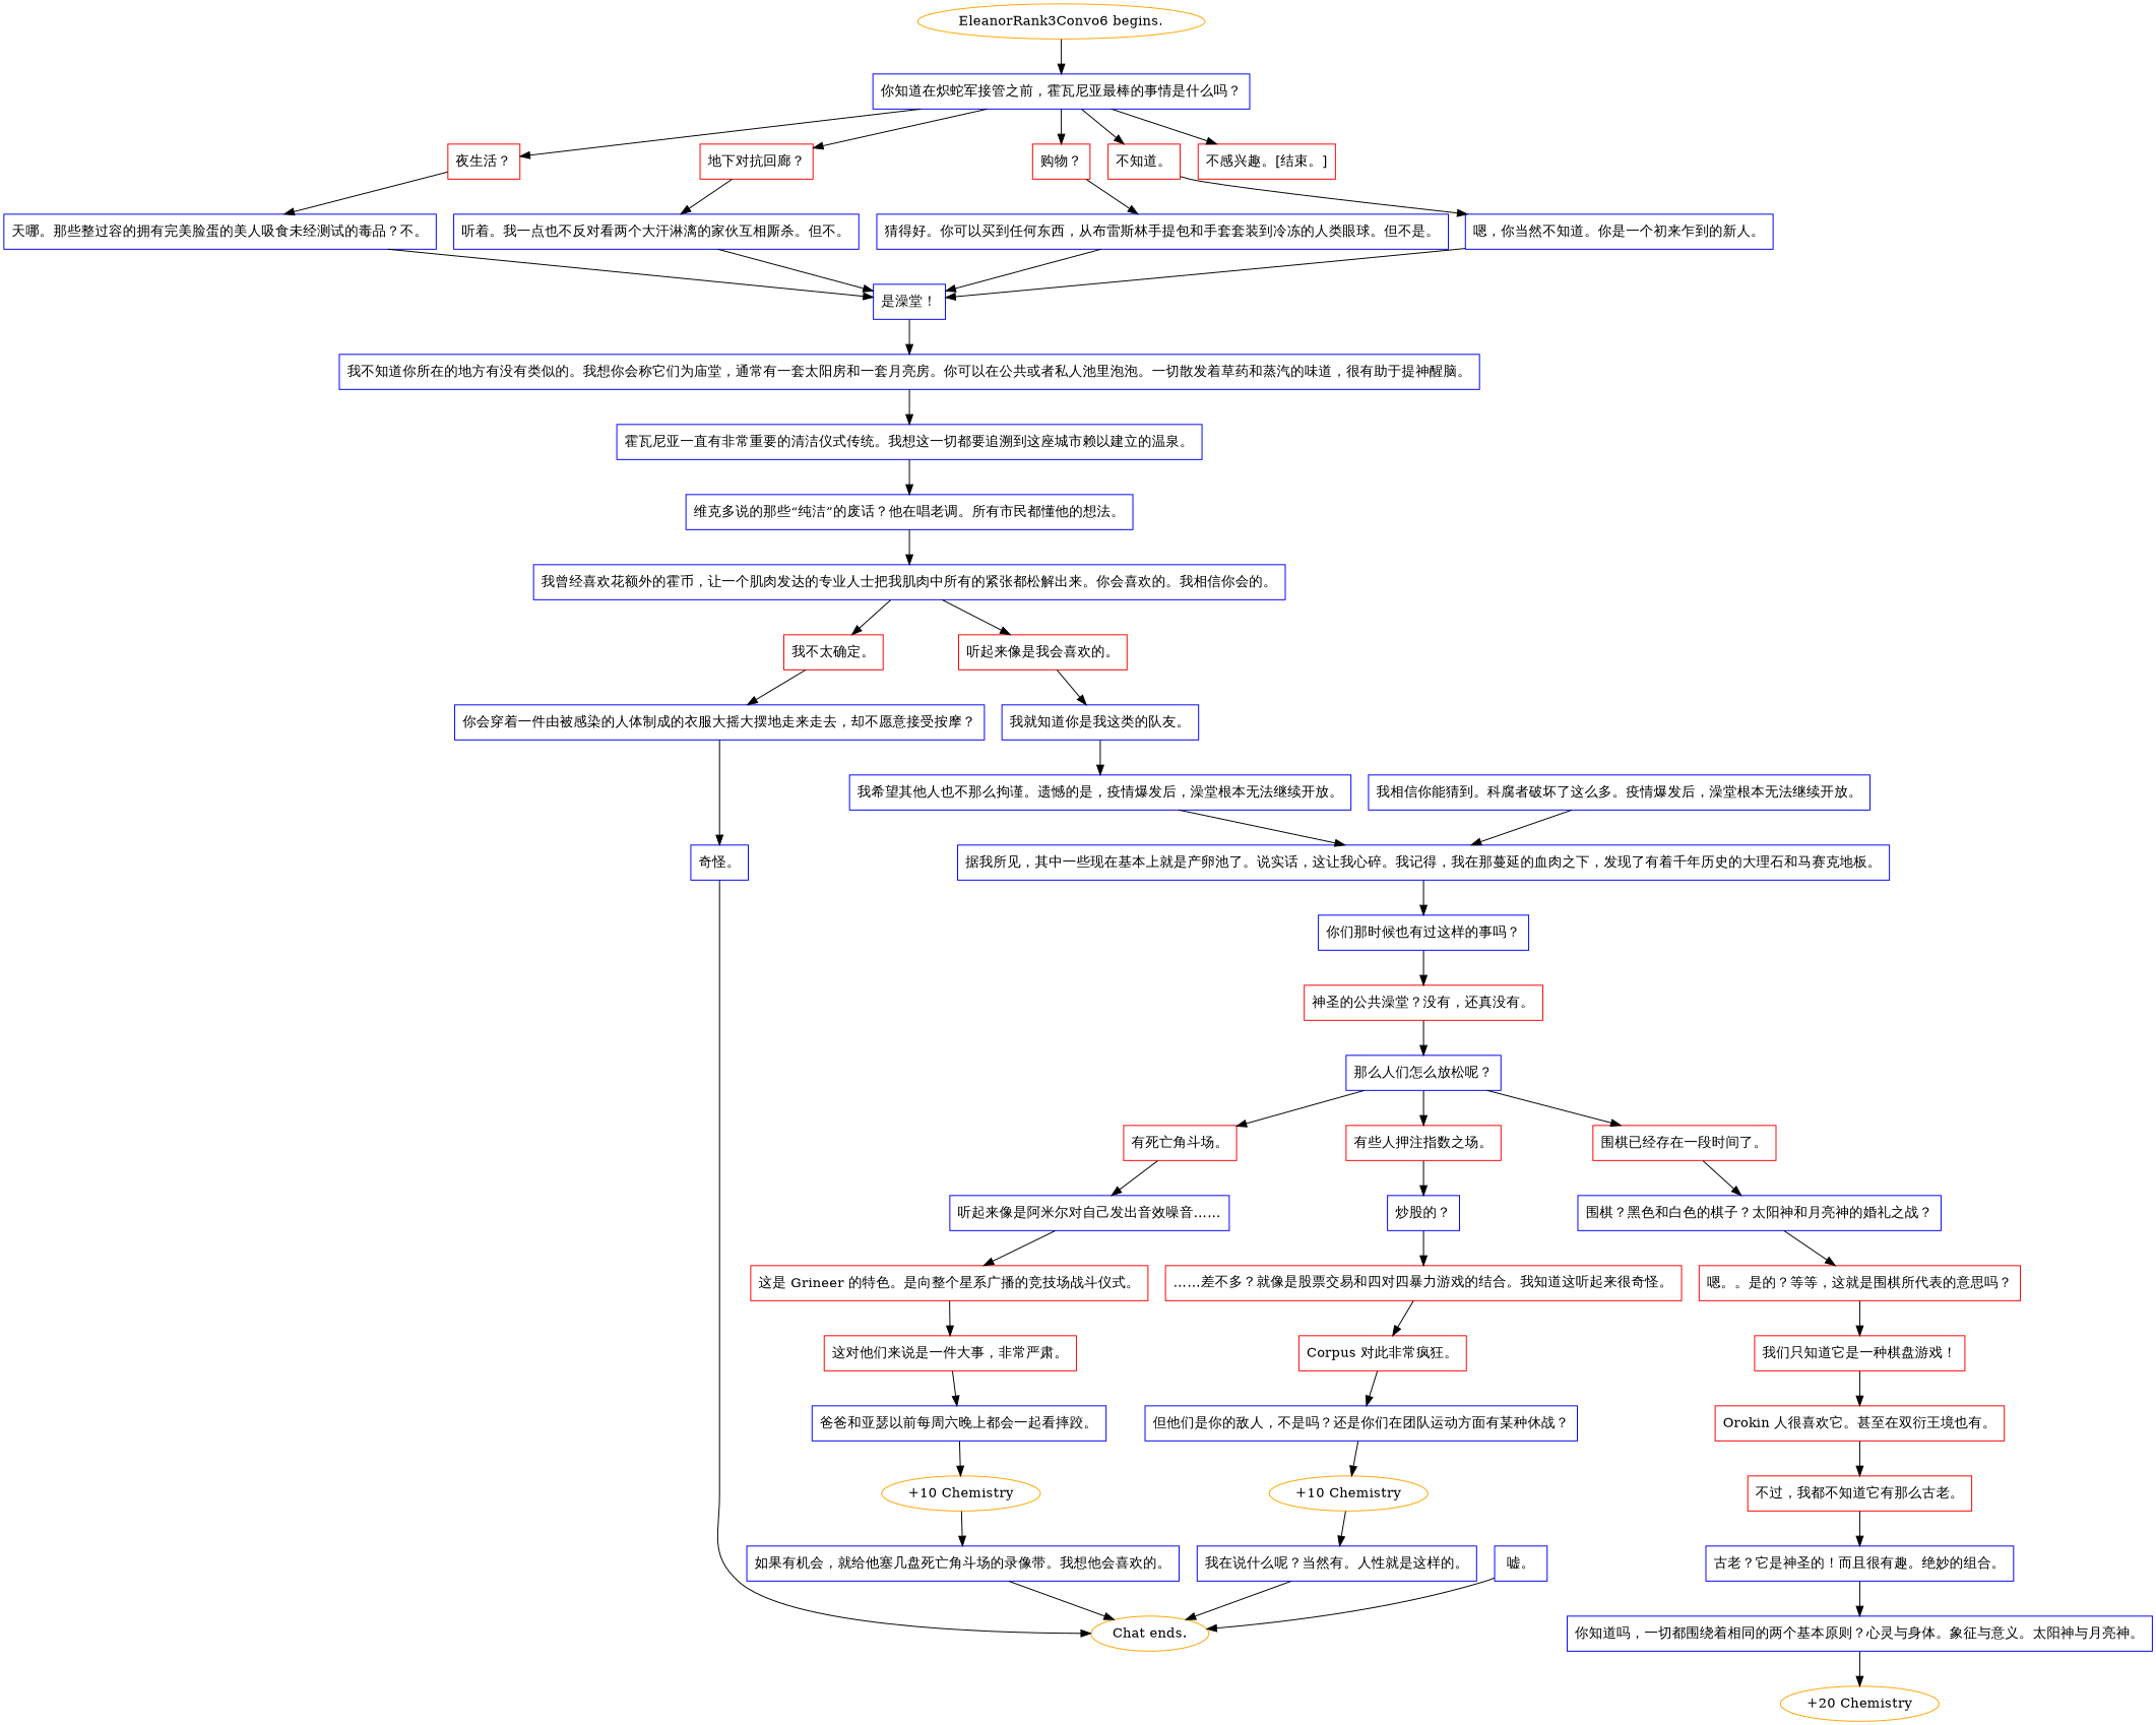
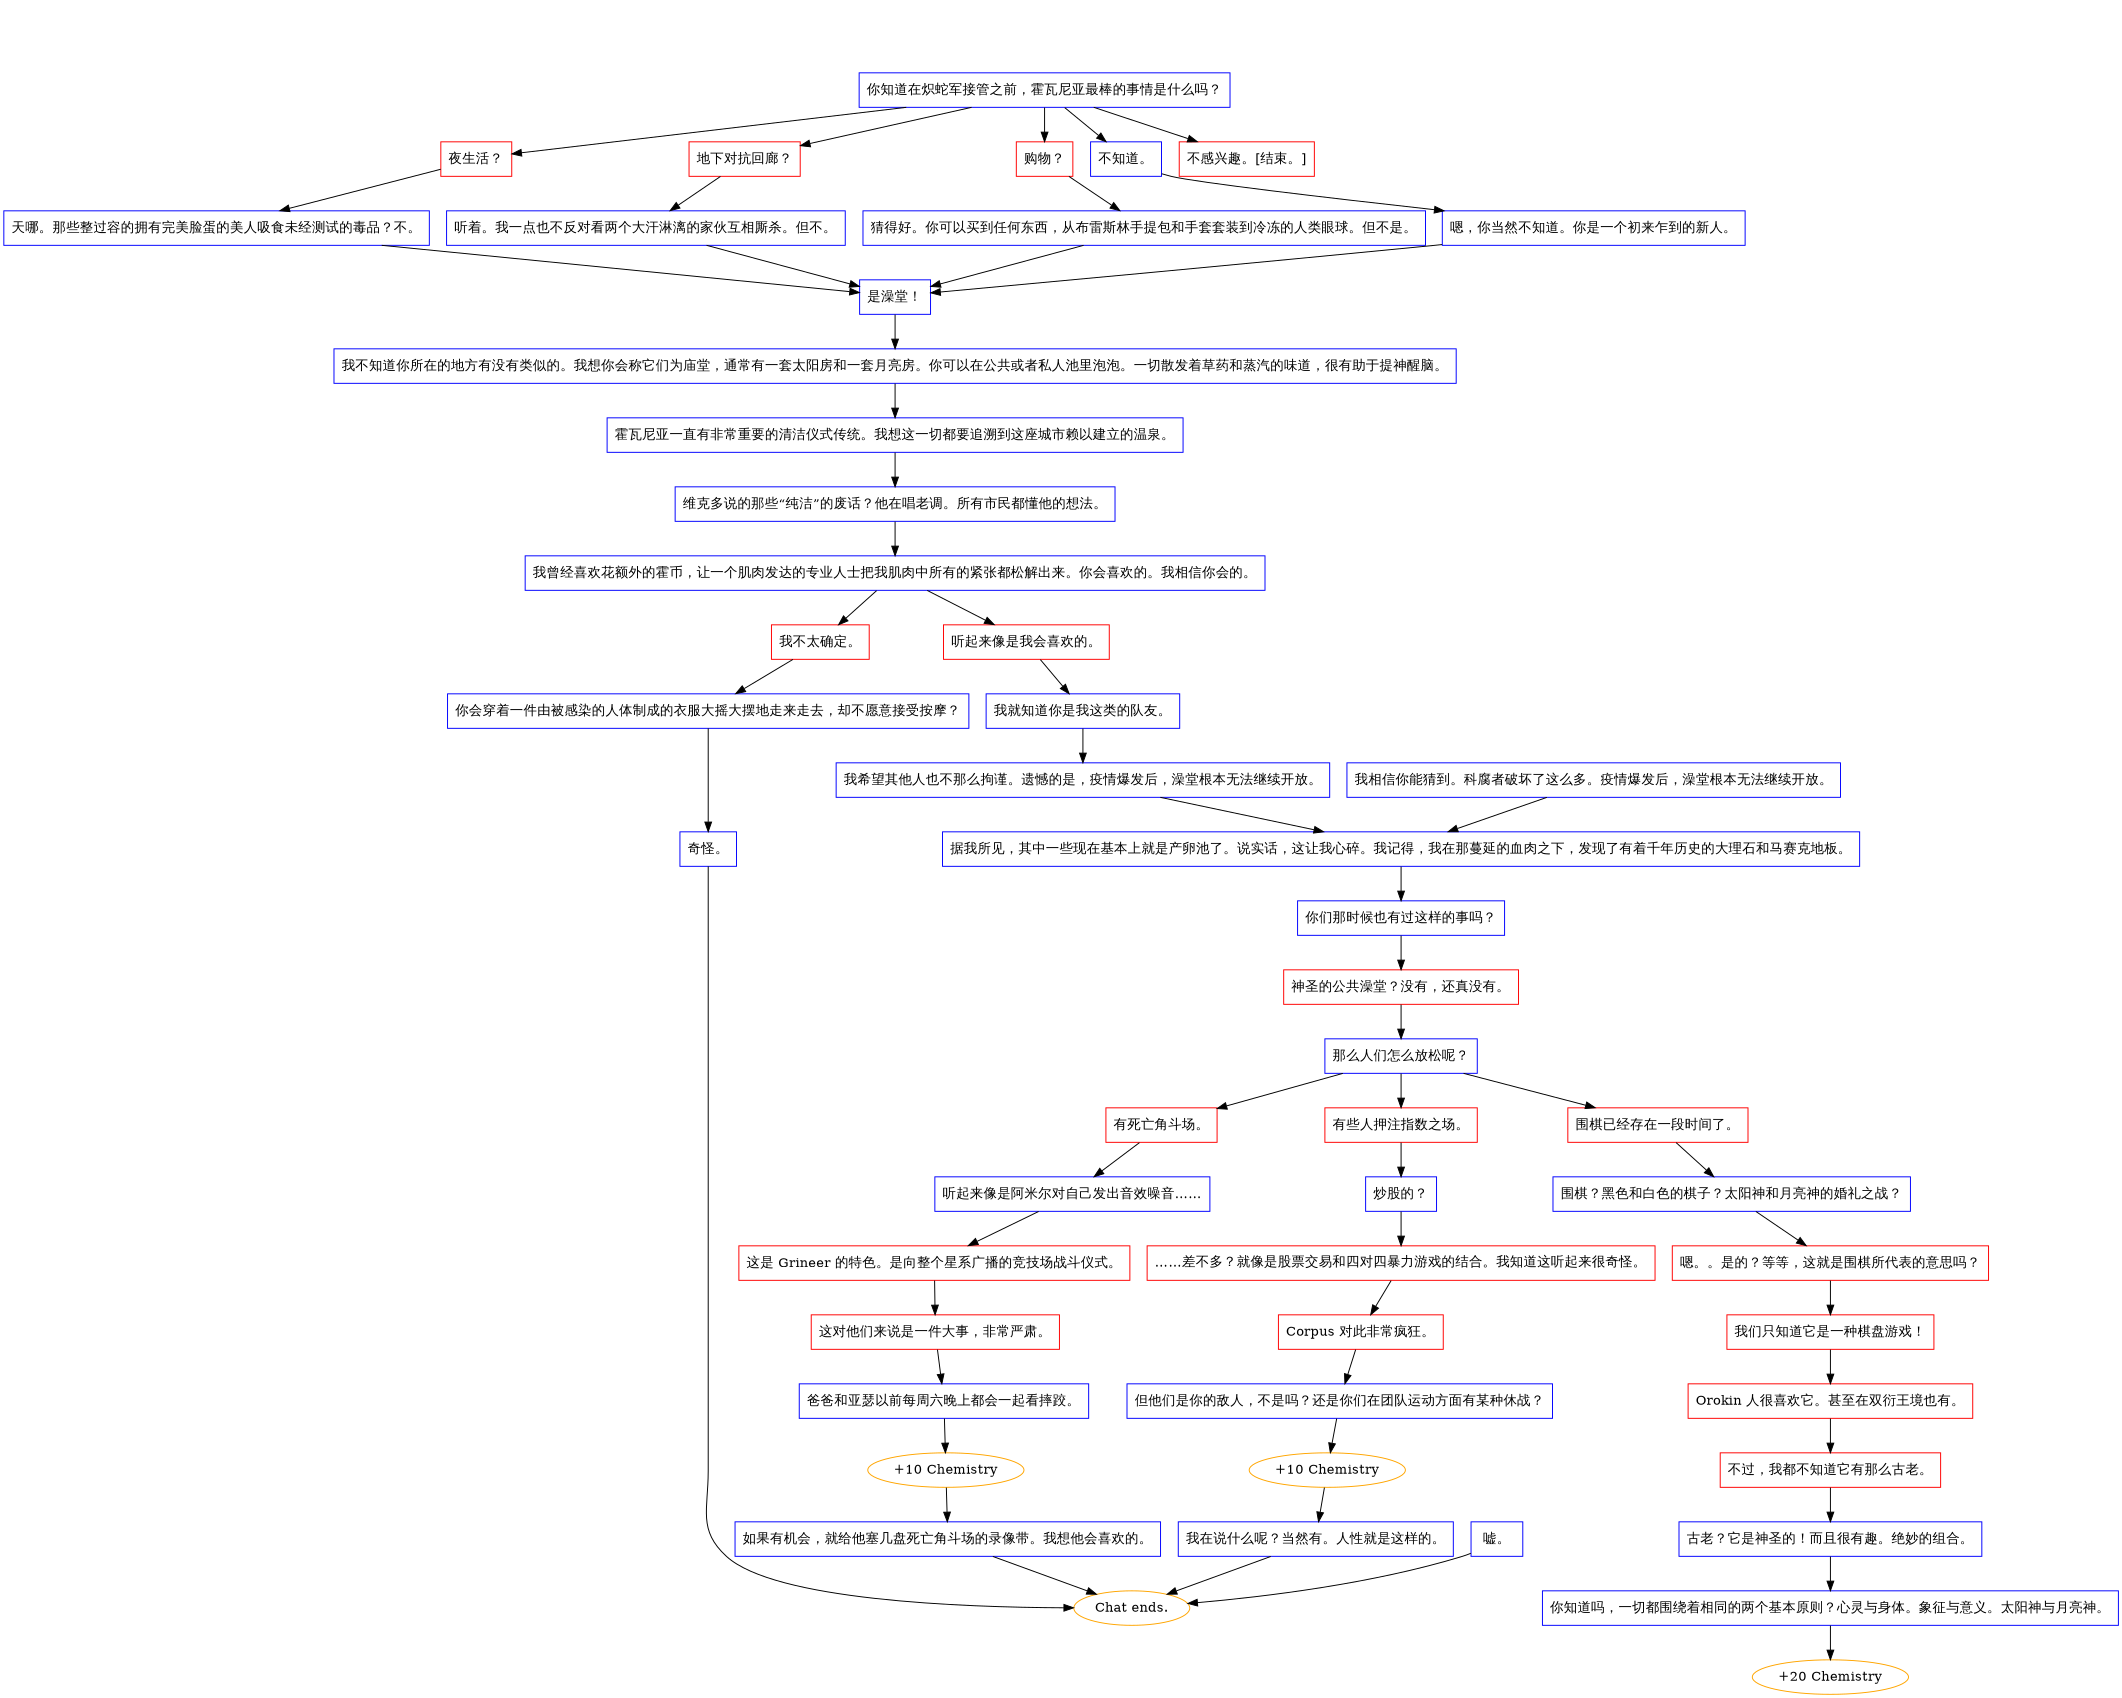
  digraph {
    node [color=blue shape=box]
-   "EleanorRank3Convo6 begins." [color=orange shape=""]
    n2 [label="你知道在炽蛇军接管之前，霍瓦尼亚最棒的事情是什么吗？"]
    n3 [color=red label="夜生活？"]
    n4 [color=red label="地下对抗回廊？"]
    n5 [color=red label="购物？"]
-   n6 [color=red label="不知道。"]
+   n6 [label="不知道。"]
    n7 [color=red label="不感兴趣。[结束。]"]
    n8 [label="天哪。那些整过容的拥有完美脸蛋的美人吸食未经测试的毒品？不。"]
    n9 [label="听着。我一点也不反对看两个大汗淋漓的家伙互相厮杀。但不。"]
    n10 [label="猜得好。你可以买到任何东西，从布雷斯林手提包和手套套装到冷冻的人类眼球。但不是。"]
    n11 [label="嗯，你当然不知道。你是一个初来乍到的新人。"]
    n12 [label="是澡堂！"]
    n13 [label="嘘。"]
    "Chat ends." [color=orange shape=""]
    n15 [label="我不知道你所在的地方有没有类似的。我想你会称它们为庙堂，通常有一套太阳房和一套月亮房。你可以在公共或者私人池里泡泡。一切散发着草药和蒸汽的味道，很有助于提神醒脑。"]
    n16 [label="霍瓦尼亚一直有非常重要的清洁仪式传统。我想这一切都要追溯到这座城市赖以建立的温泉。"]
    n17 [label="维克多说的那些“纯洁”的废话？他在唱老调。所有市民都懂他的想法。"]
    n18 [label="我曾经喜欢花额外的霍币，让一个肌肉发达的专业人士把我肌肉中所有的紧张都松解出来。你会喜欢的。我相信你会的。"]
    n19 [color=red label="我不太确定。"]
    n20 [color=red label="听起来像是我会喜欢的。"]
    n21 [label="你会穿着一件由被感染的人体制成的衣服大摇大摆地走来走去，却不愿意接受按摩？"]
    n22 [label="我就知道你是我这类的队友。"]
    n23 [label="奇怪。"]
    n24 [label="我希望其他人也不那么拘谨。遗憾的是，疫情爆发后，澡堂根本无法继续开放。"]
    n25 [label="我相信你能猜到。科腐者破坏了这么多。疫情爆发后，澡堂根本无法继续开放。"]
    n26 [label="据我所见，其中一些现在基本上就是产卵池了。说实话，这让我心碎。我记得，我在那蔓延的血肉之下，发现了有着千年历史的大理石和马赛克地板。"]
    n27 [label="你们那时候也有过这样的事吗？"]
    n28 [color=red label="神圣的公共澡堂？没有，还真没有。"]
    n29 [label="那么人们怎么放松呢？"]
    n30 [color=red label="有死亡角斗场。"]
    n31 [color=red label="有些人押注指数之场。"]
    n32 [color=red label="围棋已经存在一段时间了。"]
    n33 [label="听起来像是阿米尔对自己发出音效噪音……"]
    n34 [label="炒股的？"]
    n35 [label="围棋？黑色和白色的棋子？太阳神和月亮神的婚礼之战？"]
    n36 [color=red label="这是 Grineer 的特色。是向整个星系广播的竞技场战斗仪式。"]
    n37 [color=red label="……差不多？就像是股票交易和四对四暴力游戏的结合。我知道这听起来很奇怪。"]
    n38 [color=red label="嗯。。是的？等等，这就是围棋所代表的意思吗？"]
    n39 [color=red label="这对他们来说是一件大事，非常严肃。"]
    n40 [color=red label="Corpus 对此非常疯狂。"]
    n41 [color=red label="我们只知道它是一种棋盘游戏！"]
    n42 [label="爸爸和亚瑟以前每周六晚上都会一起看摔跤。"]
    n43 [label="但他们是你的敌人，不是吗？还是你们在团队运动方面有某种休战？"]
    n44 [color=red label="Orokin 人很喜欢它。甚至在双衍王境也有。"]
    n45 [color=orange label="+10 Chemistry" shape=""]
    n46 [color=orange label="+10 Chemistry" shape=""]
    n47 [color=red label="不过，我都不知道它有那么古老。"]
    n48 [label="如果有机会，就给他塞几盘死亡角斗场的录像带。我想他会喜欢的。"]
    n49 [label="我在说什么呢？当然有。人性就是这样的。"]
    n50 [label="古老？它是神圣的！而且很有趣。绝妙的组合。"]
    n51 [label="你知道吗，一切都围绕着相同的两个基本原则？心灵与身体。象征与意义。太阳神与月亮神。"]
    n52 [color=orange label="+20 Chemistry" shape=""]
-   "EleanorRank3Convo6 begins." -> n2
    n2 -> n3
    n2 -> n4
    n2 -> n5
    n2 -> n6
    n2 -> n7
    n3 -> n8
    n4 -> n9
    n5 -> n10
    n6 -> n11
    n8 -> n12
    n9 -> n12
    n10 -> n12
    n11 -> n12
    n12 -> n15
    n13 -> "Chat ends."
    n15 -> n16
    n16 -> n17
    n17 -> n18
    n18 -> n19
    n18 -> n20
    n19 -> n21
    n20 -> n22
    n21 -> n23
    n22 -> n24
    n23 -> "Chat ends."
    n24 -> n26
    n25 -> n26
    n26 -> n27
    n27 -> n28
    n28 -> n29
    n29 -> n30
    n29 -> n31
    n29 -> n32
    n30 -> n33
    n31 -> n34
    n32 -> n35
    n33 -> n36
    n34 -> n37
    n35 -> n38
    n36 -> n39
    n37 -> n40
    n38 -> n41
    n39 -> n42
    n40 -> n43
    n41 -> n44
    n42 -> n45
    n43 -> n46
    n44 -> n47
    n45 -> n48
    n46 -> n49
    n47 -> n50
    n48 -> "Chat ends."
    n49 -> "Chat ends."
    n50 -> n51
    n51 -> n52
  }
